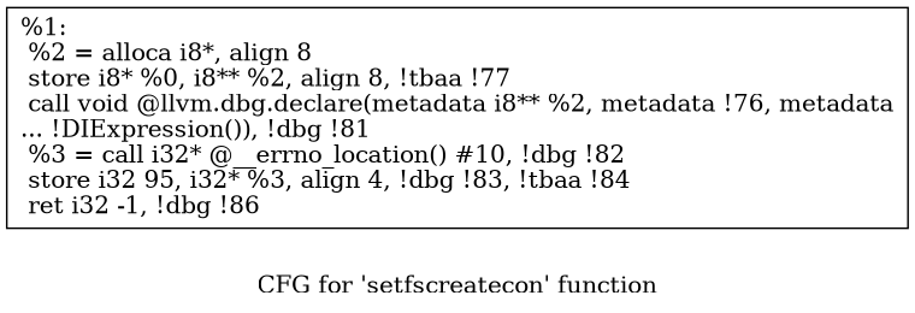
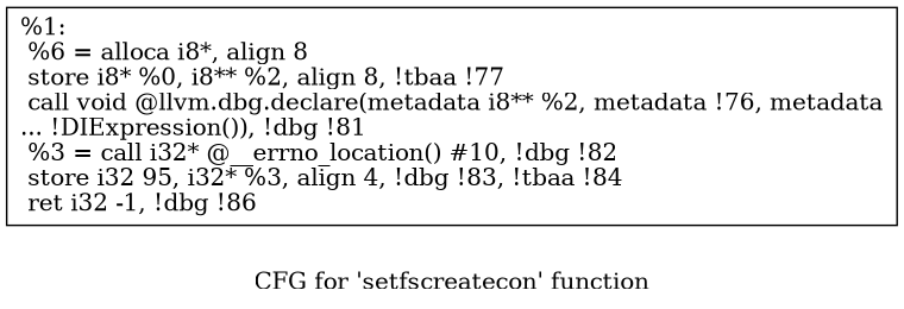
  digraph {
    label="CFG for 'setfscreatecon' function"
-   n1 [label="{%1:\l  %2 = alloca i8*, align 8\l  store i8* %0, i8** %2, align 8, !tbaa !77\l  call void @llvm.dbg.declare(metadata i8** %2, metadata !76, metadata\l... !DIExpression()), !dbg !81\l  %3 = call i32* @__errno_location() #10, !dbg !82\l  store i32 95, i32* %3, align 4, !dbg !83, !tbaa !84\l  ret i32 -1, !dbg !86\l}" shape=record]
+   n1 [label="{%1:\l  %6 = alloca i8*, align 8\l  store i8* %0, i8** %2, align 8, !tbaa !77\l  call void @llvm.dbg.declare(metadata i8** %2, metadata !76, metadata\l... !DIExpression()), !dbg !81\l  %3 = call i32* @__errno_location() #10, !dbg !82\l  store i32 95, i32* %3, align 4, !dbg !83, !tbaa !84\l  ret i32 -1, !dbg !86\l}" shape=record]
  }
